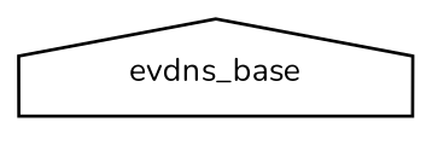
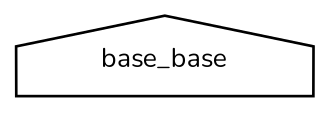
  digraph {
    rankdir=LR
    fontname=Nunito
-   n1 [color=black fillcolor=white fontname=Nunito fontsize=10 height=0.2 label=evdns_base shape=house style=filled width=0.4]
+   n1 [color=black fillcolor=white fontname=Nunito fontsize=10 height=0.2 label=base_base shape=house style=filled width=0.4]
  }
